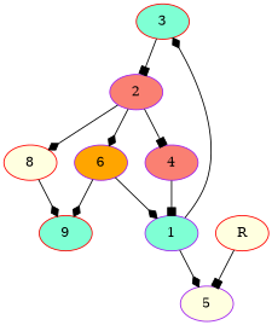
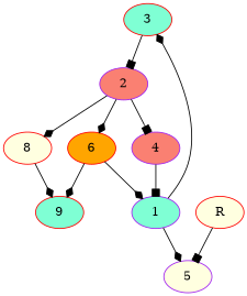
  digraph {
    node [color=purple fillcolor=aquamarine style=filled]
    edge [arrowhead=diamond]
    3 [color=red]
    1
    5 [fillcolor=lightyellow]
    2 [fillcolor=salmon]
    4 [fillcolor=salmon]
-   6 [fillcolor=orange]
+   6 [color=red fillcolor=orange]
    8 [color=red fillcolor=lightyellow]
    9 [color=red]
    R [color=red fillcolor=lightyellow]
    3 -> 2 [arrowhead=box]
    1 -> 3
    1 -> 5
    2 -> 4 [arrowhead=box]
    2 -> 6
    2 -> 8
    4 -> 1 [arrowhead=box]
    6 -> 1
    6 -> 9
    8 -> 9
    R -> 5 [arrowhead=box]
  }
